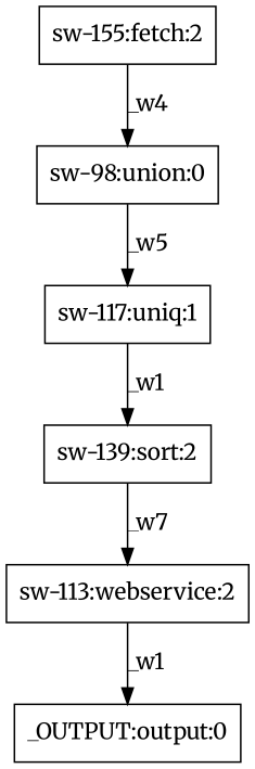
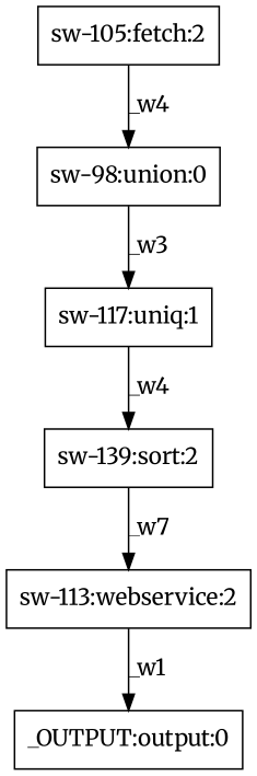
  digraph {
    fontname=Merriweather
    node [fontname=Merriweather shape=box]
    edge [fontname=Merriweather]
    n1 [label="_OUTPUT:output:0"]
    n2 [label="sw-117:uniq:1"]
    n3 [label="sw-139:sort:2"]
    n4 [label="sw-113:webservice:2"]
    n5 [label="sw-98:union:0"]
-   n6 [label="sw-155:fetch:2"]
-   n2 -> n3 [label=_w1]
+   n6 [label="sw-105:fetch:2"]
+   n2 -> n3 [label=_w4]
    n3 -> n4 [label=_w7]
    n4 -> n1 [label=_w1]
-   n5 -> n2 [label=_w5]
+   n5 -> n2 [label=_w3]
    n6 -> n5 [label=_w4]
  }
